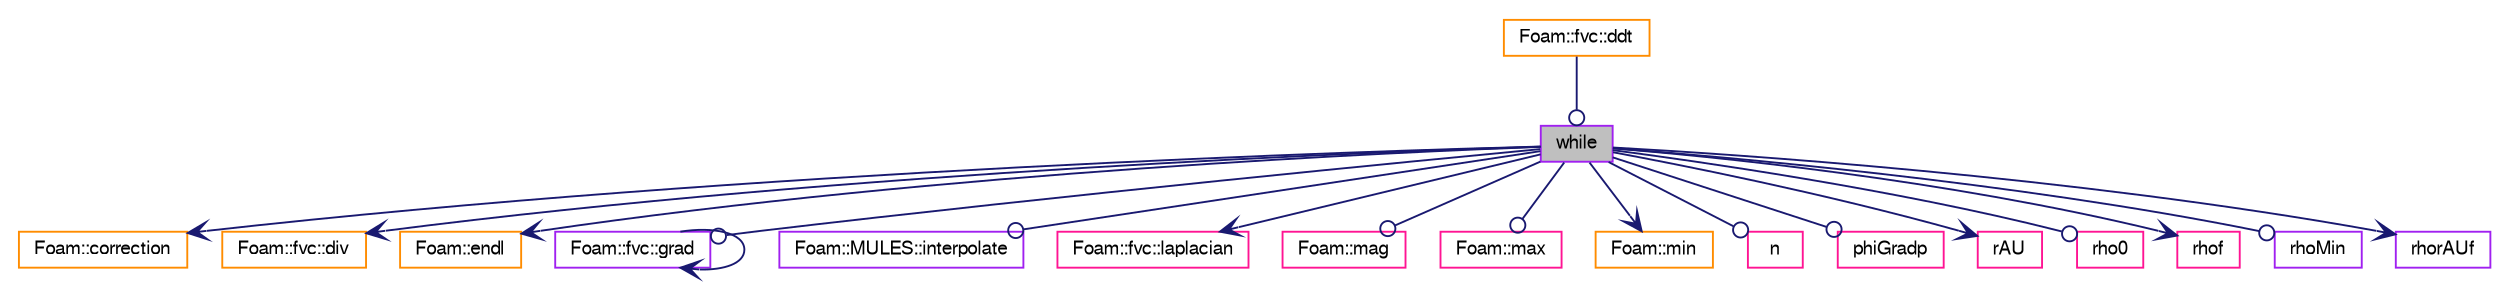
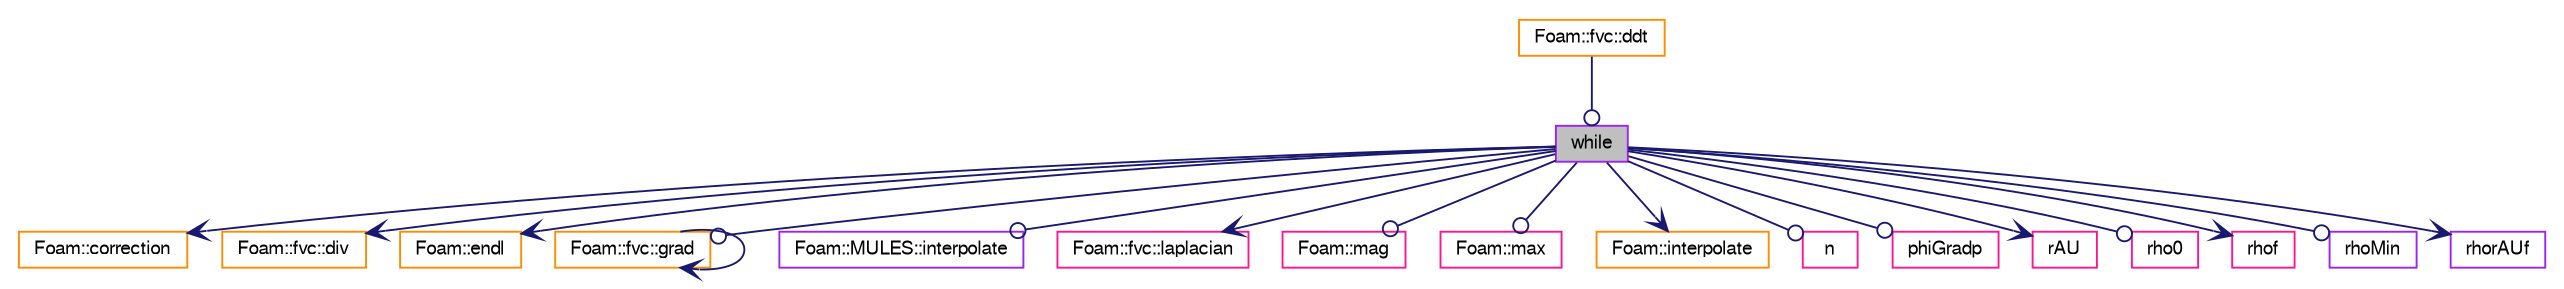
  digraph {
    rankdir=TB
    node [color=deeppink fontname=FreeSans fontsize=10 shape=record]
    edge [arrowhead=vee color=midnightblue fontname=FreeSans fontsize=10 labelfontname=FreeSans labelfontsize=10 style=solid]
    n1 [color=purple fillcolor=grey75 fontcolor=black height=0.2 label=while style=filled width=0.4]
    n2 [color=darkorange height=0.2 label="Foam::correction" width=0.4]
    n3 [color=darkorange height=0.2 label="Foam::fvc::div" width=0.4]
    n4 [color=darkorange height=0.2 label="Foam::endl" width=0.4]
-   n5 [color=purple height=0.2 label="Foam::fvc::grad" width=0.4]
+   n5 [color=darkorange height=0.2 label="Foam::fvc::grad" width=0.4]
    n6 [color=purple height=0.2 label="Foam::MULES::interpolate" width=0.4]
    n7 [height=0.2 label="Foam::fvc::laplacian" width=0.4]
    n8 [height=0.2 label="Foam::mag" width=0.4]
    n9 [height=0.2 label="Foam::max" width=0.4]
-   n10 [color=darkorange height=0.2 label="Foam::min" width=0.4]
+   n10 [color=darkorange height=0.2 label="Foam::interpolate" width=0.4]
    n11 [height=0.2 label=n width=0.4]
    n12 [height=0.2 label=phiGradp width=0.4]
    n13 [height=0.2 label=rAU width=0.4]
    n14 [height=0.2 label=rho0 width=0.4]
    n15 [height=0.2 label=rhof width=0.4]
    n16 [color=purple height=0.2 label=rhoMin width=0.4]
    n17 [color=purple height=0.2 label=rhorAUf width=0.4]
    n18 [color=darkorange height=0.2 label="Foam::fvc::ddt" width=0.4]
    n1 -> n2
    n1 -> n3
    n1 -> n4
    n1 -> n5 [arrowhead=odot]
    n1 -> n6 [arrowhead=odot]
    n1 -> n7
    n1 -> n8 [arrowhead=odot]
    n1 -> n9 [arrowhead=odot]
    n1 -> n10
    n1 -> n11 [arrowhead=odot]
    n1 -> n12 [arrowhead=odot]
    n1 -> n13
    n1 -> n14 [arrowhead=odot]
    n1 -> n15
    n1 -> n16 [arrowhead=odot]
    n1 -> n17
    n5 -> n5
    n18 -> n1 [arrowhead=odot]
  }
